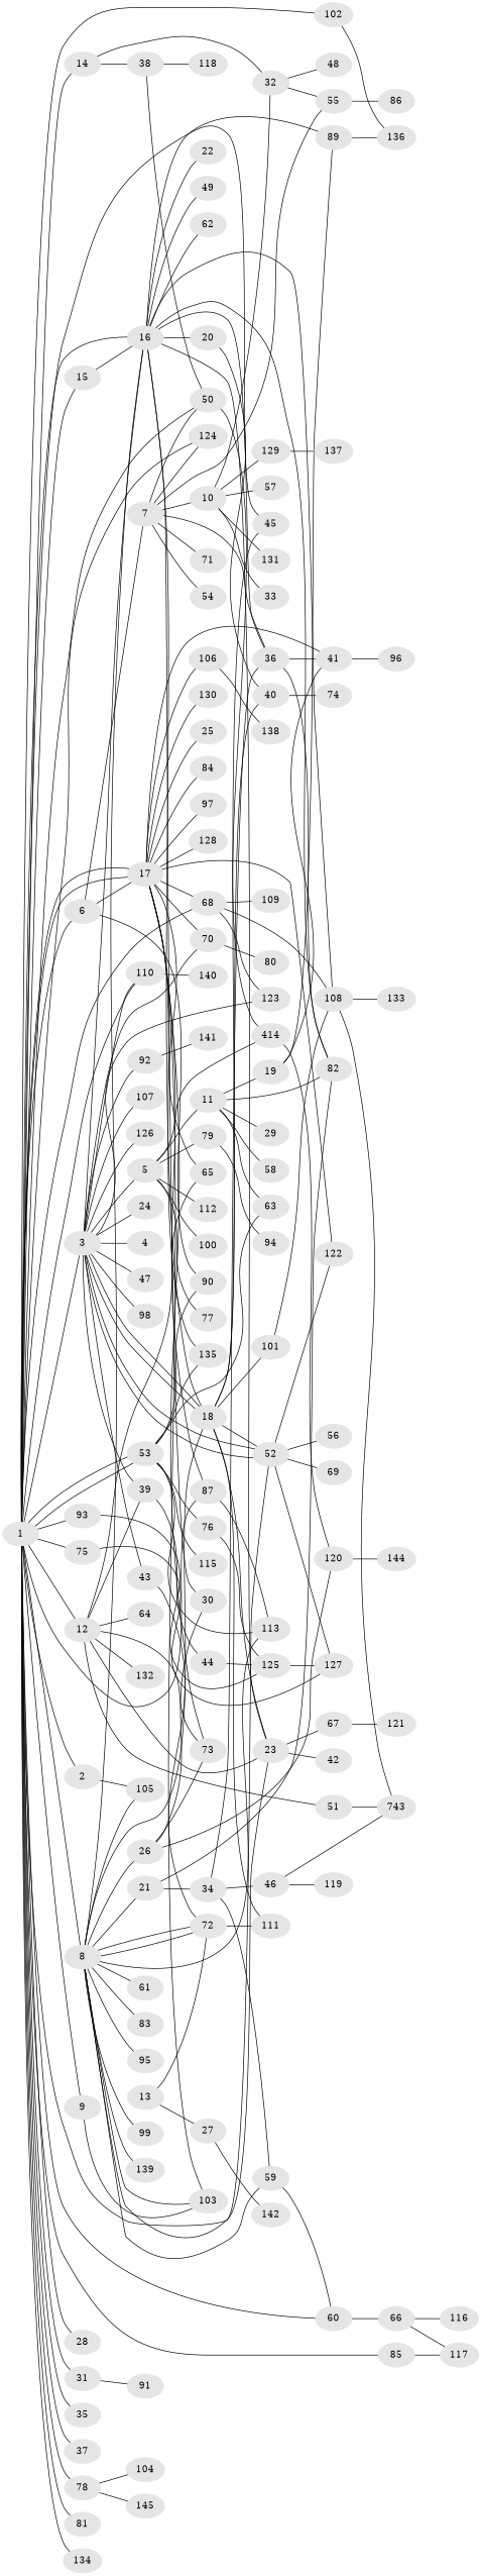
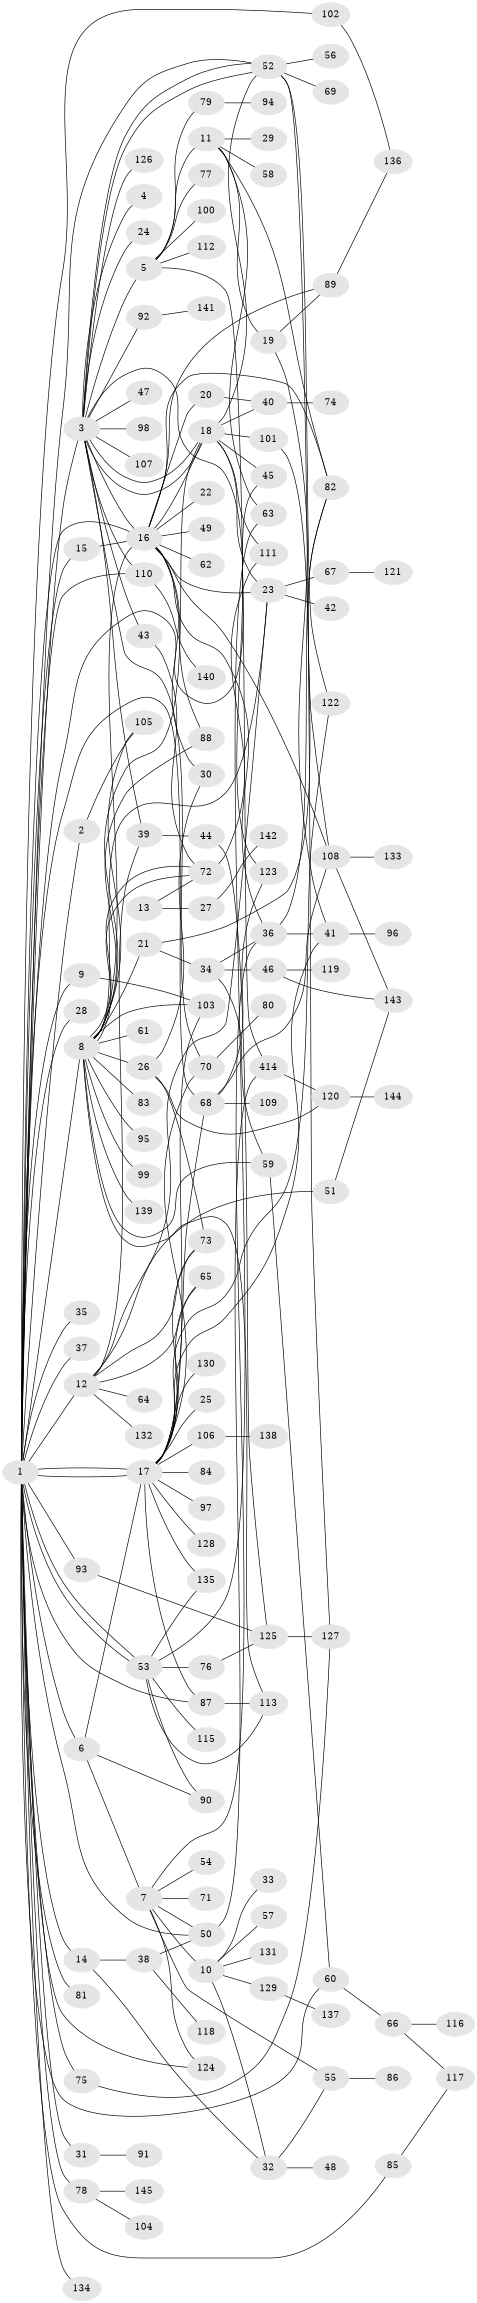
  graph {
    rankdir=LR
    node [color=gray90 style=filled]
    1
    2
    3
    6
    8
    9
    12
    14
    15
    16
    17
    28
    31
    35
    37
    45
    50
    52
    53
    60
    68
    75
    78
    81
    85
    87
    93
    102
    110
    124
    134
    105
    4
    5
    18
    24
    39
    43
    47
    70
    92
    98
    107
    123
    126
    7
    90
    21
    23
    26
    59
    61
    72
    83
+   88
    95
    99
    103
    113
    139
    51
    64
    65
    73
    132
    13
    27
    32
    38
    36
    82
    20
    22
    30
    49
    62
    89
    108
    25
    41
    84
    97
    106
    122
    128
    130
    135
    91
    n89 [label=414]
    56
    69
    127
    63
    76
    115
    66
    109
    104
    145
    117
    125
    136
    140
    11
    77
    79
    100
    112
    40
    101
    111
    44
    80
    141
    19
    29
    58
    94
    120
    10
    54
    55
    71
    33
    57
    129
    131
    86
    34
    42
    67
    48
    137
-   143 [label=743]
+   143
    142
    118
    133
    96
    138
    74
    46
    121
    144
    119
    116
    1 -- 2
    1 -- 3
    1 -- 6
    1 -- 8
    1 -- 9
    1 -- 12
    1 -- 14
    1 -- 15
    1 -- 16
    1 -- 17
    1 -- 17
    1 -- 28
    1 -- 31
    1 -- 35
    1 -- 37
    1 -- 45
    1 -- 50
    1 -- 52
    1 -- 53
    1 -- 53
    1 -- 60
    1 -- 68
    1 -- 75
    1 -- 78
    1 -- 81
    1 -- 85
    1 -- 87
    1 -- 93
    1 -- 102
    1 -- 110
    1 -- 124
    1 -- 134
    2 -- 105
    3 -- 16
    3 -- 52
    3 -- 52
    3 -- 110
    3 -- 4
    3 -- 5
    3 -- 18
    3 -- 18
    3 -- 24
    3 -- 39
    3 -- 43
    3 -- 47
    3 -- 70
    3 -- 92
    3 -- 98
    3 -- 107
    3 -- 123
    3 -- 126
    6 -- 17
    6 -- 7
    6 -- 90
    8 -- 16
    8 -- 105
    8 -- 18
    8 -- 21
    8 -- 23
    8 -- 26
    8 -- 59
    8 -- 61
    8 -- 72
    8 -- 72
    8 -- 83
+   8 -- 88
    8 -- 95
    8 -- 99
    8 -- 103
    8 -- 113
    8 -- 139
    9 -- 103
    12 -- 39
    12 -- 23
    12 -- 51
    12 -- 64
    12 -- 65
    12 -- 73
    12 -- 132
    14 -- 32
    14 -- 38
    15 -- 16
    16 -- 18
    16 -- 23
+   16 -- 88
    16 -- 36
    16 -- 82
    16 -- 20
    16 -- 22
    16 -- 30
    16 -- 49
    16 -- 62
    16 -- 89
    16 -- 108
    17 -- 68
    17 -- 87
    17 -- 70
    17 -- 103
    17 -- 65
    17 -- 73
    17 -- 25
    17 -- 41
    17 -- 84
    17 -- 97
    17 -- 106
    17 -- 122
    17 -- 128
    17 -- 130
    17 -- 135
    31 -- 91
    50 -- n89
    52 -- 122
    52 -- 56
    52 -- 69
    52 -- 127
    53 -- 90
    53 -- 113
    53 -- 135
    53 -- 63
    53 -- 76
    53 -- 115
    60 -- 66
    68 -- 123
    68 -- 108
    68 -- 109
    75 -- 127
    78 -- 104
    78 -- 145
    85 -- 117
    87 -- 113
    93 -- 125
    102 -- 136
    110 -- 140
    5 -- n89
    5 -- 11
    5 -- 77
    5 -- 79
    5 -- 100
    5 -- 112
    18 -- 45
    18 -- 52
    18 -- 23
    18 -- 40
    18 -- 101
    18 -- 111
    39 -- 44
    43 -- 72
    70 -- 80
    92 -- 141
    7 -- 50
    7 -- 124
    7 -- 36
    7 -- 10
    7 -- 54
    7 -- 55
    7 -- 71
    21 -- 82
    21 -- 34
    23 -- 42
    23 -- 67
    26 -- 73
    26 -- 30
    26 -- 120
    59 -- 60
    72 -- 111
    51 -- 143
    13 -- 72
    13 -- 27
    27 -- 142
    32 -- 55
    32 -- 48
    38 -- 50
    38 -- 118
    36 -- 82
    36 -- 41
    20 -- 40
    89 -- 136
    108 -- 143
    108 -- 133
    41 -- 96
    106 -- 138
    n89 -- 120
    76 -- 125
    66 -- 117
    66 -- 116
    125 -- 127
    11 -- 82
    11 -- 63
    11 -- 19
    11 -- 29
    11 -- 58
    79 -- 94
    40 -- 74
    101 -- 108
    44 -- 125
    19 -- 89
    19 -- 41
    120 -- 144
    10 -- 32
    10 -- 33
    10 -- 57
    10 -- 129
    10 -- 131
    55 -- 86
    129 -- 137
    34 -- 59
    34 -- 36
    34 -- 46
    67 -- 121
    46 -- 143
    46 -- 119
  }
